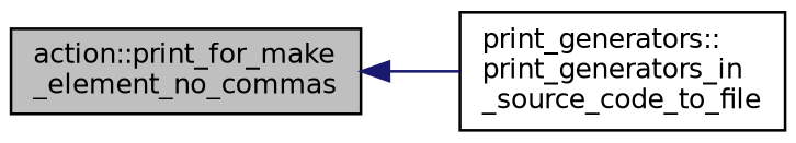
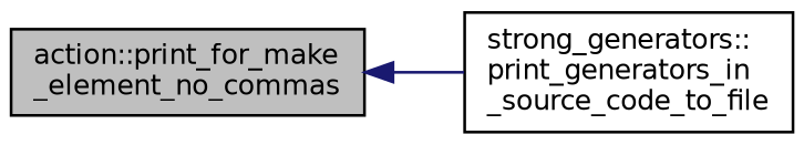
  digraph {
    rankdir=LR
    node [color=black fontname=Helvetica fontsize=10 shape=record style=filled]
    n1 [fillcolor=grey75 fontcolor=black height=0.2 label="action::print_for_make\l_element_no_commas" width=0.4]
-   n2 [fillcolor=white height=0.2 label="print_generators::\lprint_generators_in\l_source_code_to_file" width=0.4]
+   n2 [fillcolor=white height=0.2 label="strong_generators::\lprint_generators_in\l_source_code_to_file" width=0.4]
    n1 -> n2 [color=midnightblue dir=back fontname=Helvetica fontsize=10 labelfontname=Helvetica labelfontsize=10 style=solid]
  }
